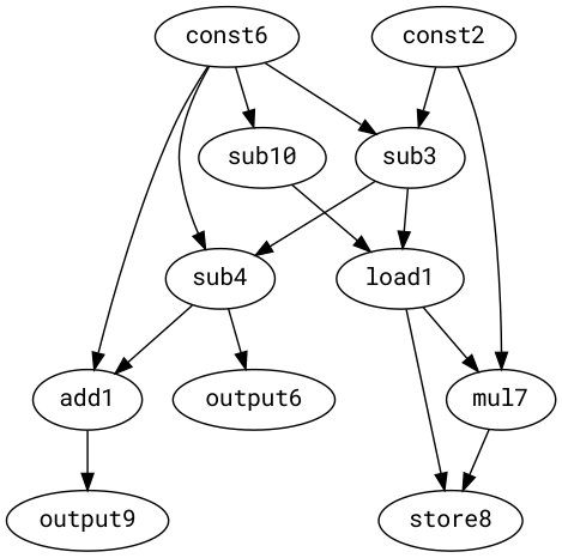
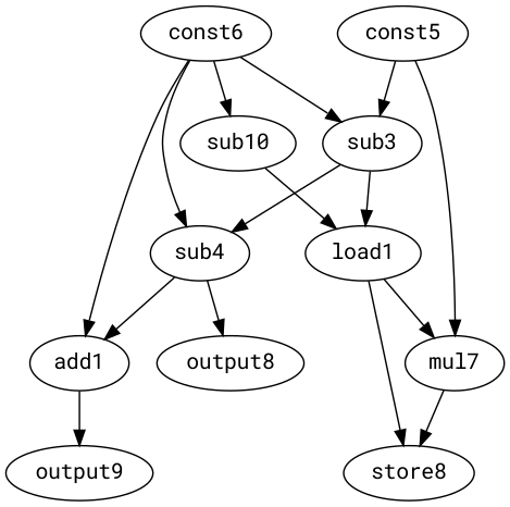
  digraph {
    fontname="Roboto Mono"
    node [fontname="Roboto Mono" opcode=sub]
    edge [fontname="Roboto Mono" operand=0]
    n1 [label=const6 opcode=const]
    sub3
    sub4
    n4 [label=add1 opcode=add]
    sub10
    load1 [opcode=load]
-   output6 [opcode=output]
+   output6 [opcode=output label=output8]
    output9 [opcode=output]
    mul7 [opcode=mul]
    store8 [opcode=store]
-   const2 [opcode=const]
+   const2 [opcode=const label=const5]
    n1 -> sub3
    n1 -> sub4
    n1 -> n4
    n1 -> sub10
    sub3 -> sub4 [operand=1]
    sub3 -> load1 [operand=1]
    sub4 -> n4 [operand=1]
    sub4 -> output6
    n4 -> output9
    sub10 -> load1
    load1 -> mul7
    load1 -> store8 [operand=1]
    mul7 -> store8
    const2 -> sub3 [operand=1]
    const2 -> mul7 [operand=1]
  }
